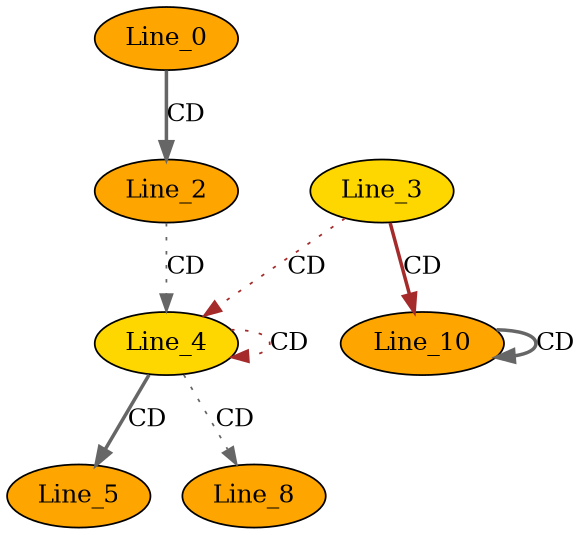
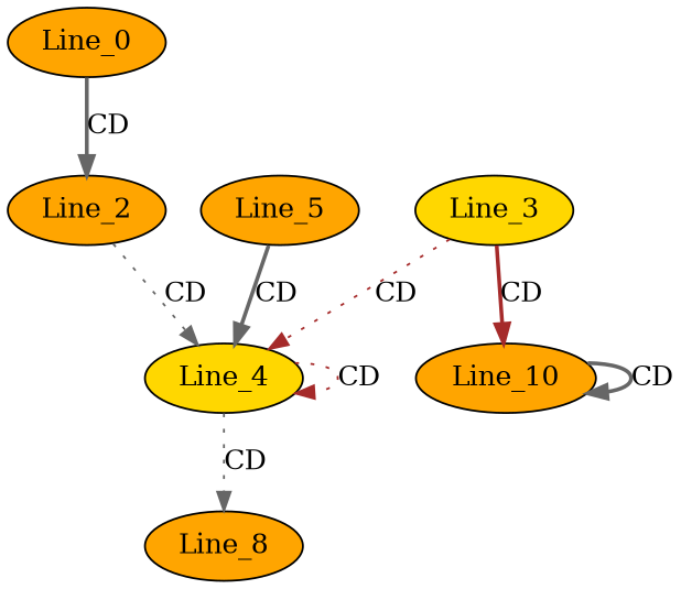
  digraph {
    node [fillcolor=orange style=filled]
    edge [color=gray40 style=bold]
    Line_0
    Line_2
    Line_4 [fillcolor=gold]
    Line_3 [fillcolor=gold]
    Line_10
    Line_5
    Line_8
    Line_0 -> Line_2 [label=CD]
    Line_2 -> Line_4 [label=CD style=dotted]
    Line_4 -> Line_4 [color=brown label=CD style=dotted]
-   Line_4 -> Line_5 [label=CD]
+   Line_5 -> Line_4 [label=CD]
    Line_4 -> Line_8 [label=CD style=dotted]
    Line_3 -> Line_4 [color=brown label=CD style=dotted]
    Line_3 -> Line_10 [color=brown label=CD]
    Line_10 -> Line_10 [label=CD]
  }
